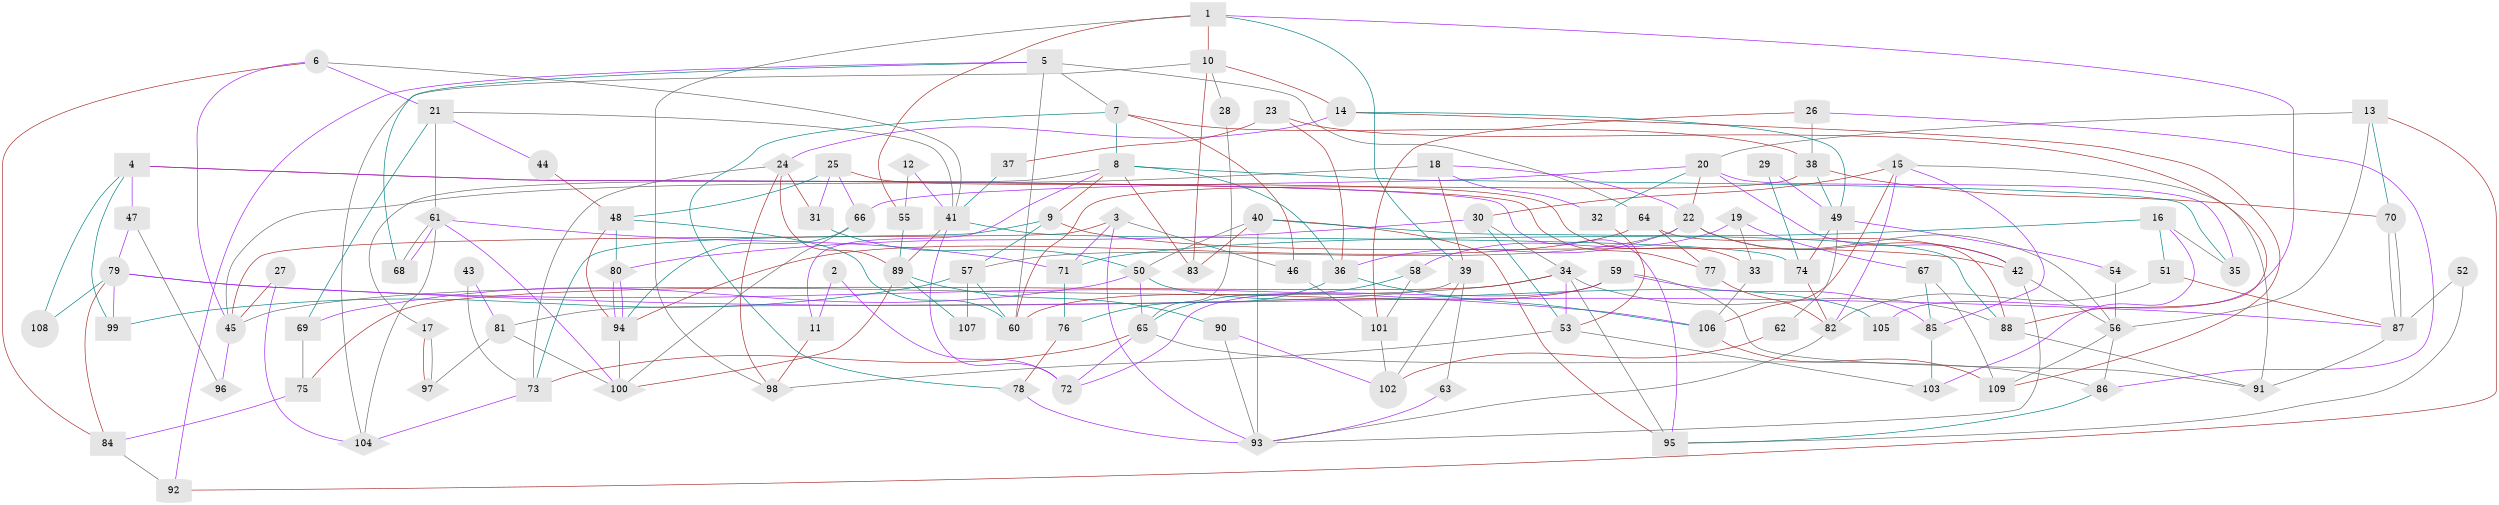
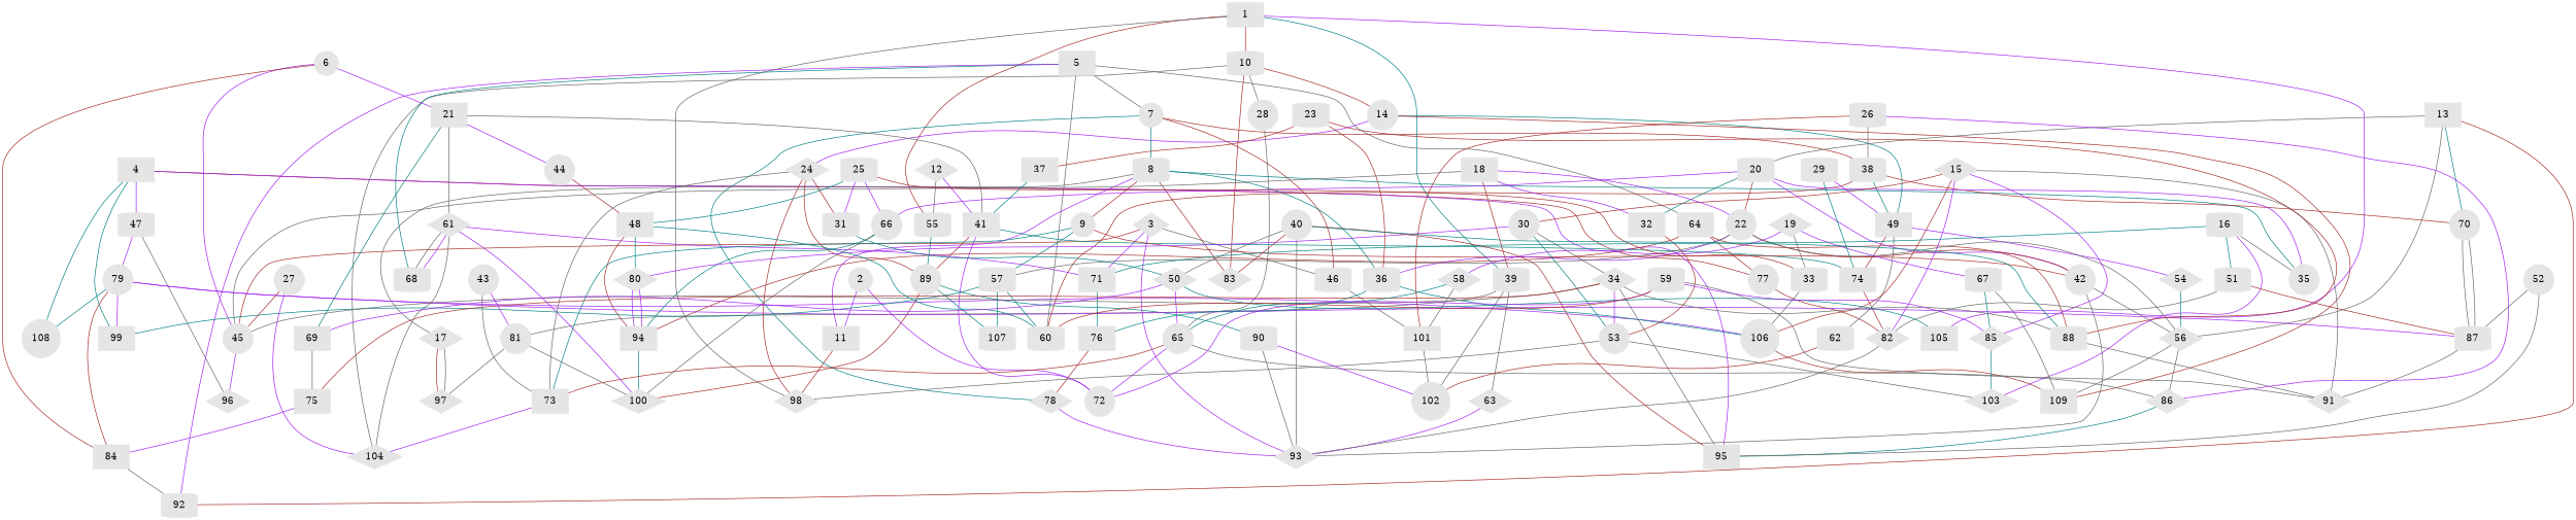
  graph {
    node [color=gray90 shape=cylinder style=filled]
    edge [color=gray40]
    1 [shape=box]
    10
    39
    55
    98 [shape=diamond]
    105 [shape=box]
    83 [shape=diamond]
    14 [shape=circle]
    28 [shape=circle]
    104 [shape=diamond]
    63 [shape=diamond]
    81 [shape=circle]
    102 [shape=circle]
    89 [shape=circle]
    2 [shape=circle]
    11 [shape=box]
    72 [shape=circle]
    3 [shape=diamond]
    45 [shape=circle]
    46
    71 [shape=box]
    93 [shape=diamond]
    96 [shape=diamond]
    101 [shape=box]
    76 [shape=box]
    4 [shape=box]
    47
    77 [shape=circle]
    95 [shape=box]
    99 [shape=box]
    108 [shape=circle]
    79 [shape=circle]
    82 [shape=diamond]
    5 [shape=box]
    7 [shape=circle]
    60
    64 [shape=box]
    68
    92
    8
    38
    78 [shape=diamond]
    88
    94 [shape=box]
    6 [shape=circle]
    21 [shape=box]
    41 [shape=box]
    84 [shape=box]
    44 [shape=circle]
    61 [shape=diamond]
    69 [shape=box]
    74 [shape=box]
    9 [shape=circle]
    17 [shape=diamond]
    35 [shape=circle]
    36
    70 [shape=circle]
    49 [shape=box]
    42 [shape=circle]
    57
    73 [shape=box]
    97 [shape=diamond]
    106 [shape=circle]
    56 [shape=diamond]
    107
    24 [shape=diamond]
    109 [shape=box]
    65 [shape=circle]
    12 [shape=diamond]
    13 [shape=box]
    20
    22 [shape=circle]
    32 [shape=box]
    66 [shape=circle]
    86 [shape=diamond]
    87
    31
    54 [shape=diamond]
    62
    15 [shape=diamond]
    30 [shape=circle]
    85 [shape=diamond]
    91 [shape=diamond]
    34 [shape=diamond]
    53 [shape=circle]
    80 [shape=diamond]
    103 [shape=diamond]
    16
    51
    18 [shape=box]
    19 [shape=diamond]
    33
    58 [shape=diamond]
    67
    100 [shape=diamond]
    48 [shape=box]
    75 [shape=box]
    23
    37 [shape=box]
    50 [shape=diamond]
    90
    25
    26
    27 [shape=circle]
    29
    40 [shape=circle]
    43 [shape=circle]
    52 [shape=circle]
    59
    1 -- 10 [color=brown]
    1 -- 39 [color=teal]
    1 -- 55 [color=brown]
    1 -- 98
    1 -- 105 [color=purple]
    10 -- 83 [color=brown]
    10 -- 14 [color=brown]
    10 -- 28
    10 -- 104
    39 -- 63
    39 -- 81
    39 -- 102
    55 -- 89 [color=teal]
    14 -- 49 [color=teal]
    14 -- 24 [color=purple]
    14 -- 109 [color=brown]
    28 -- 65
    63 -- 93 [color=purple]
    81 -- 97
    81 -- 100
    89 -- 107 [color=teal]
    89 -- 100 [color=brown]
    89 -- 90 [color=teal]
    2 -- 11 [color=purple]
    2 -- 72 [color=purple]
    11 -- 98 [color=brown]
    3 -- 45 [color=brown]
    3 -- 46
    3 -- 71 [color=purple]
    3 -- 93 [color=purple]
    45 -- 96 [color=purple]
    46 -- 101
    71 -- 76 [color=teal]
    101 -- 102
    76 -- 78 [color=brown]
    4 -- 47 [color=purple]
    4 -- 77 [color=brown]
    4 -- 95 [color=purple]
    4 -- 99 [color=teal]
    4 -- 108 [color=teal]
    47 -- 96
    47 -- 79 [color=purple]
    77 -- 82 [color=brown]
    79 -- 99 [color=purple]
    79 -- 108 [color=teal]
    79 -- 84 [color=brown]
    79 -- 106 [color=purple]
    79 -- 87 [color=purple]
    82 -- 93
    5 -- 7
    5 -- 60
    5 -- 64
    5 -- 68 [color=teal]
    5 -- 92 [color=purple]
    7 -- 46 [color=brown]
    7 -- 8 [color=teal]
    7 -- 38 [color=brown]
    7 -- 78 [color=teal]
    64 -- 77 [color=brown]
    64 -- 88 [color=brown]
    64 -- 94 [color=brown]
    8 -- 83 [color=brown]
    8 -- 11 [color=purple]
    8 -- 9 [color=brown]
    8 -- 17
    8 -- 35 [color=teal]
    8 -- 36 [color=teal]
    38 -- 60 [color=brown]
    38 -- 70 [color=brown]
    38 -- 49 [color=teal]
    78 -- 93 [color=purple]
    88 -- 91
    94 -- 100 [color=teal]
    6 -- 45 [color=purple]
    6 -- 21 [color=purple]
-   6 -- 41
    6 -- 84 [color=brown]
    21 -- 41
    21 -- 44 [color=purple]
    21 -- 61
    21 -- 69 [color=teal]
    41 -- 89 [color=brown]
    41 -- 72 [color=purple]
    41 -- 74 [color=teal]
    84 -- 92
    44 -- 48 [color=brown]
    61 -- 104
    61 -- 71 [color=purple]
    61 -- 68
    61 -- 68 [color=purple]
    61 -- 100 [color=purple]
    69 -- 75
    74 -- 82 [color=brown]
    9 -- 42 [color=brown]
    9 -- 57 [color=teal]
    9 -- 73 [color=teal]
    17 -- 97 [color=brown]
    17 -- 97
    36 -- 76 [color=teal]
    36 -- 106 [color=teal]
    70 -- 87
    70 -- 87
    49 -- 74 [color=brown]
    49 -- 54 [color=purple]
    49 -- 62
    42 -- 93
    42 -- 56
    57 -- 99 [color=teal]
    57 -- 60 [color=teal]
    57 -- 107 [color=teal]
    73 -- 104 [color=purple]
    106 -- 109 [color=brown]
    56 -- 109
    56 -- 86
    24 -- 98 [color=brown]
    24 -- 89 [color=brown]
    24 -- 73
    24 -- 31 [color=brown]
    65 -- 72 [color=purple]
    65 -- 73 [color=brown]
    65 -- 86
    12 -- 55
    12 -- 41 [color=purple]
    13 -- 92 [color=brown]
    13 -- 70 [color=teal]
    13 -- 56
    13 -- 20
    20 -- 35 [color=purple]
    20 -- 42 [color=purple]
    20 -- 22 [color=brown]
    20 -- 32 [color=teal]
    20 -- 66 [color=purple]
    22 -- 36 [color=purple]
    22 -- 42 [color=brown]
    22 -- 57
    22 -- 56
    32 -- 53 [color=brown]
    66 -- 94 [color=teal]
    66 -- 100
    86 -- 95 [color=teal]
    87 -- 91
    31 -- 50 [color=teal]
    54 -- 56 [color=teal]
    62 -- 102 [color=brown]
    15 -- 82 [color=purple]
    15 -- 106 [color=brown]
    15 -- 30 [color=brown]
    15 -- 85 [color=purple]
    15 -- 91
    30 -- 34
    30 -- 53 [color=teal]
    30 -- 80 [color=purple]
    85 -- 103 [color=teal]
    34 -- 45
    34 -- 95
    34 -- 88
    34 -- 53 [color=purple]
    34 -- 75 [color=brown]
    53 -- 98
    53 -- 103
    80 -- 94 [color=purple]
    80 -- 94 [color=purple]
    16 -- 71 [color=teal]
    16 -- 35
    16 -- 103 [color=purple]
    16 -- 51 [color=teal]
    51 -- 82
    51 -- 87 [color=brown]
    18 -- 39 [color=brown]
    18 -- 45
    18 -- 22 [color=purple]
    18 -- 32 [color=purple]
    19 -- 33
    19 -- 58 [color=purple]
    19 -- 67 [color=purple]
    33 -- 106
    58 -- 101
    58 -- 65 [color=teal]
    67 -- 109
    67 -- 85 [color=teal]
    48 -- 60 [color=teal]
    48 -- 94 [color=brown]
    48 -- 80 [color=teal]
    75 -- 84 [color=purple]
    23 -- 88 [color=brown]
    23 -- 36 [color=brown]
    23 -- 37 [color=brown]
    37 -- 41 [color=teal]
    50 -- 105 [color=teal]
    50 -- 69 [color=purple]
    50 -- 65 [color=purple]
    90 -- 102 [color=purple]
    90 -- 93
    25 -- 66 [color=purple]
    25 -- 31 [color=purple]
    25 -- 33 [color=brown]
    25 -- 48 [color=teal]
    26 -- 101 [color=brown]
    26 -- 38
    26 -- 86 [color=purple]
    27 -- 104 [color=purple]
    27 -- 45 [color=brown]
    29 -- 74 [color=teal]
    29 -- 49 [color=purple]
    40 -- 83 [color=brown]
    40 -- 93
    40 -- 95 [color=brown]
    40 -- 88 [color=teal]
    40 -- 50
    43 -- 81 [color=purple]
    43 -- 73
    52 -- 95
    52 -- 87
    59 -- 72 [color=purple]
    59 -- 60 [color=brown]
    59 -- 85 [color=purple]
    59 -- 91
  }
